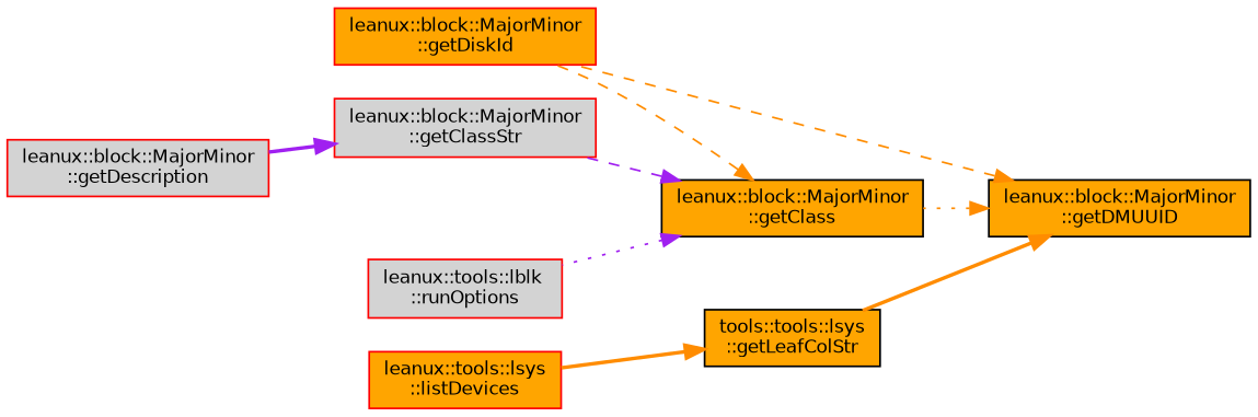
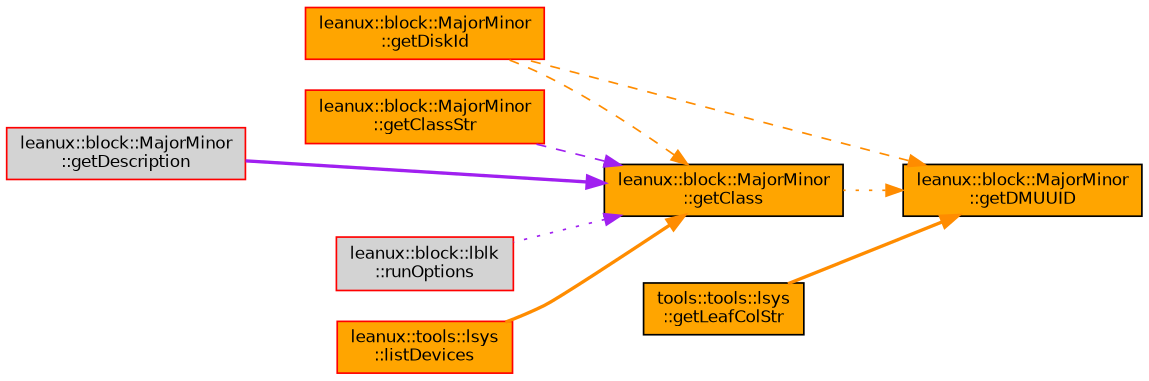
  digraph {
    rankdir=RL
    node [color=red fillcolor=orange fontname=Helvetica fontsize=10 shape=record style=filled]
    edge [color=darkorange dir=back fontname=Helvetica fontsize=10 labelfontname=Helvetica labelfontsize=10 style=dashed]
    n1 [color=black fontcolor=black height=0.2 label="leanux::block::MajorMinor\l::getDMUUID" width=0.4]
    n2 [color=black height=0.2 label="leanux::block::MajorMinor\l::getClass" width=0.4]
    n3 [height=0.2 label="leanux::block::MajorMinor\l::getDiskId" width=0.4]
    n4 [color=black height=0.2 label="tools::tools::lsys\l::getLeafColStr" width=0.4]
-   n5 [fillcolor=lightgrey height=0.2 label="leanux::block::MajorMinor\l::getClassStr" width=0.4]
+   n5 [height=0.2 label="leanux::block::MajorMinor\l::getClassStr" width=0.4]
    n6 [fillcolor=lightgrey height=0.2 label="leanux::block::MajorMinor\l::getDescription" width=0.4]
-   n7 [fillcolor=lightgrey height=0.2 label="leanux::tools::lblk\l::runOptions" width=0.4]
+   n7 [fillcolor=lightgrey height=0.2 label="leanux::block::lblk\l::runOptions" width=0.4]
    n8 [height=0.2 label="leanux::tools::lsys\l::listDevices" width=0.4]
    n1 -> n2 [style=dotted]
    n1 -> n3
    n1 -> n4 [style=bold]
    n2 -> n3
    n2 -> n5 [color=purple]
-   n5 -> n6 [color=purple style=bold]
+   n2 -> n6 [color=purple style=bold]
    n2 -> n7 [color=purple style=dotted]
-   n4 -> n8 [style=bold]
+   n2 -> n8 [style=bold]
  }
